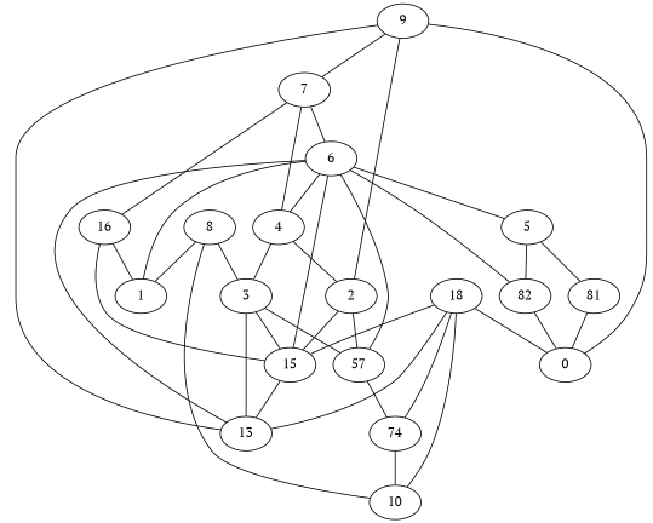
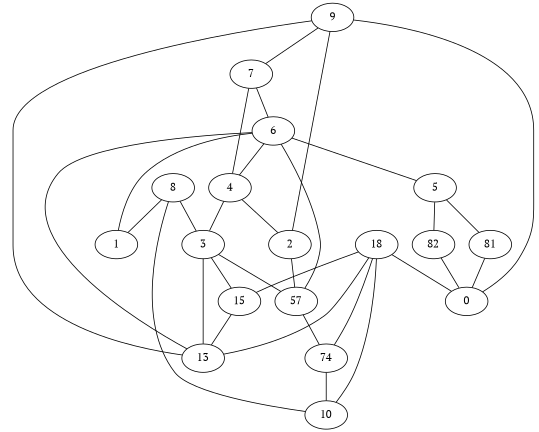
  digraph {
    fontname="PT Serif"
    node [fontname="PT Serif"]
    edge [color=black dir=none fontname="PT Serif"]
    8
    1
    3
    n4 [label=57]
    15
    13
    n7 [label=74]
    10
    4
    2
    n11 [label=81]
    5
    n13 [label=82]
    0
    18
    6
    9
    7
-   16
    subgraph sub_1 {
      8
      1
      3
      n4
      15
      13
      n7
      10
      4
      2
      n11
      5
      n13
      0
      18
      6
      9
      7
-     16
    }
    8 -> 1
    8 -> 3
    8 -> 10
    3 -> n4
    3 -> 15
    3 -> 13
    n4 -> n7
    15 -> 13
    n7 -> 10
    4 -> 3
    4 -> 2
    2 -> n4
-   2 -> 15
    n11 -> 0
    5 -> n11
    5 -> n13
    n13 -> 0
    18 -> 15
    18 -> 13
    18 -> n7
    18 -> 10
    18 -> 0
    6 -> 1
    6 -> n4
-   6 -> 15
    6 -> 13
    6 -> 4
    6 -> 5
-   6 -> n13
    9 -> 13
    9 -> 2
    9 -> 0
    9 -> 7
    7 -> 4
    7 -> 6
-   7 -> 16
-   16 -> 1
-   16 -> 15
  }
